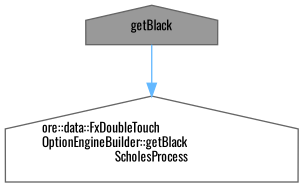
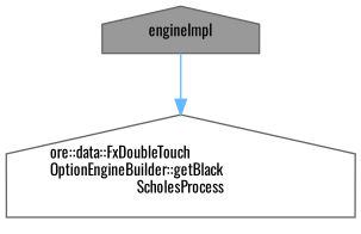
  digraph {
    rankdir=TB
    fontname=Oswald
    node [fontname=Oswald fontsize=10 shape=house style=filled]
-   n1 [color=gray40 fillcolor=grey60 fontcolor=black height=0.2 label=getBlack width=0.4]
+   n1 [color=gray40 fillcolor=grey60 fontcolor=black height=0.2 label=engineImpl width=0.4]
    n2 [color=grey40 fillcolor=white height=0.2 label="ore::data::FxDoubleTouch\lOptionEngineBuilder::getBlack\lScholesProcess" width=0.4]
    n1 -> n2 [color=steelblue1 fontname=Oswald fontsize=10 labelfontname=Helvetica labelfontsize=10 style=solid]
  }
